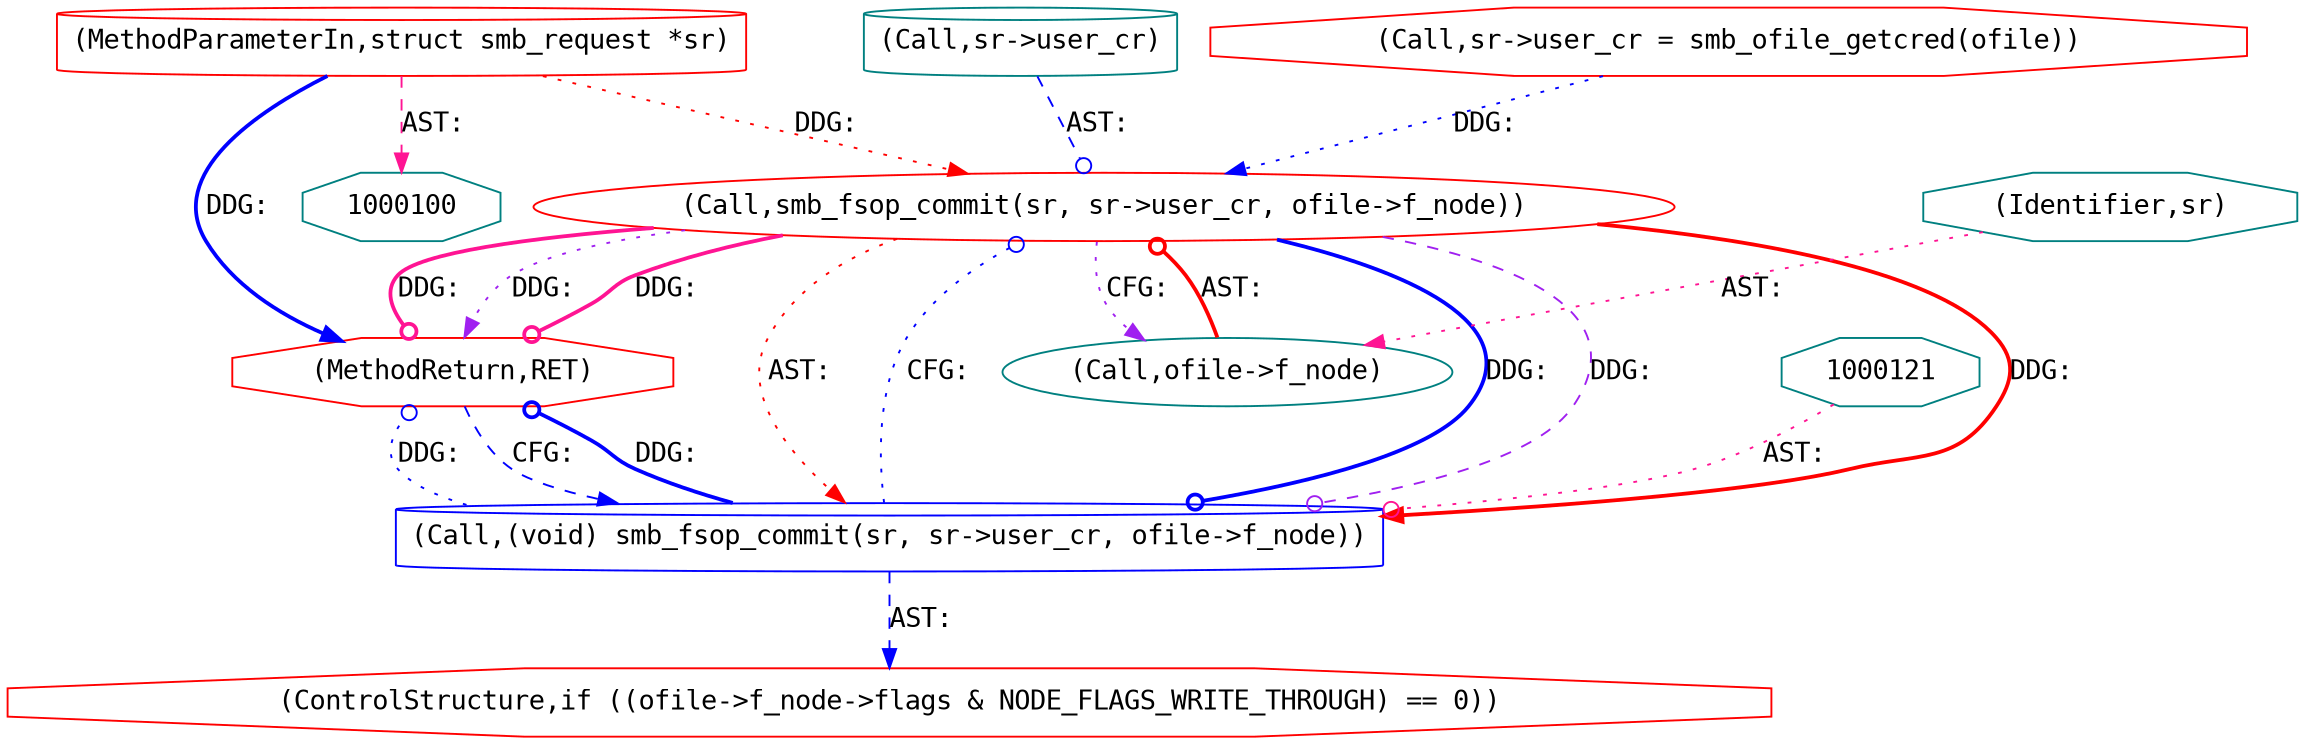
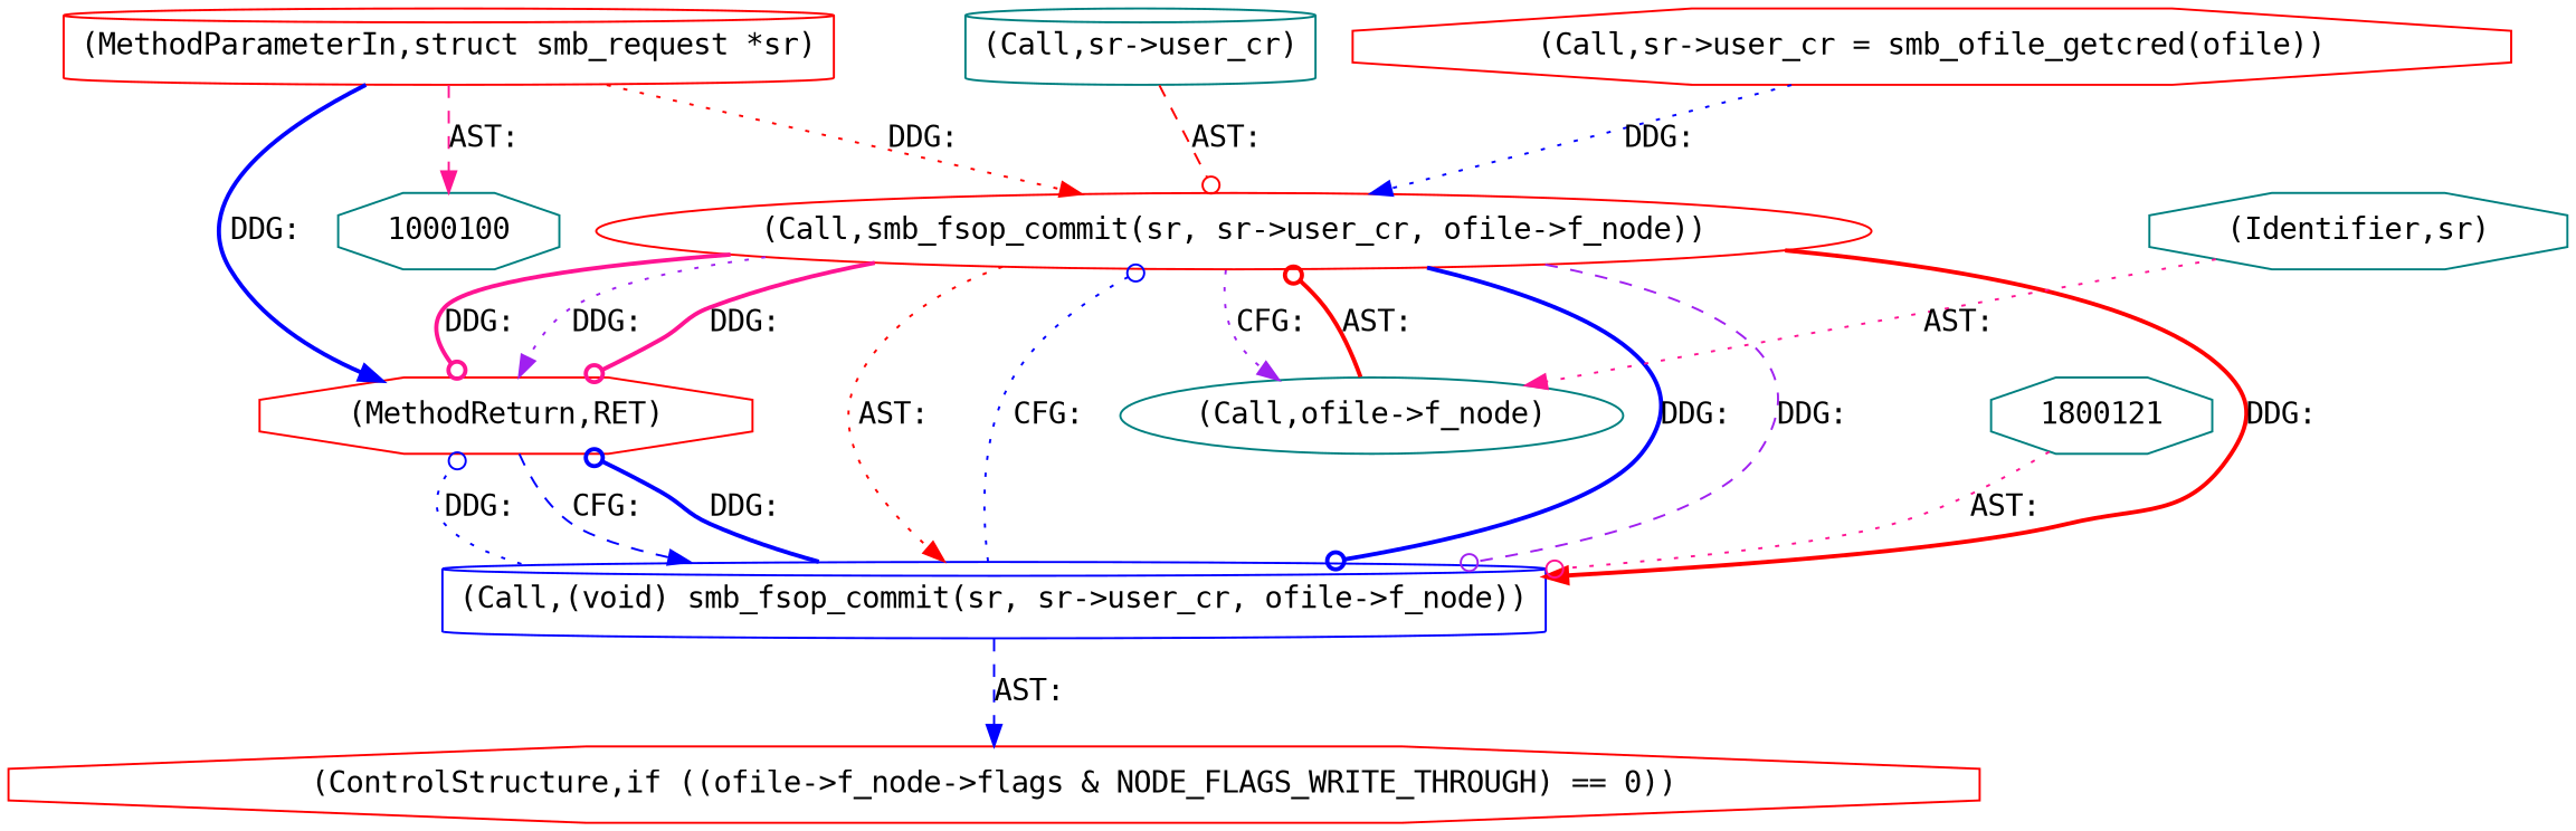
  digraph {
    fontname="DejaVu Sans Mono"
    node [color=red fontname="DejaVu Sans Mono" shape=octagon]
    edge [arrowhead=normal color=blue fontname="DejaVu Sans Mono" style=dotted]
    n1 [label="(MethodParameterIn,struct smb_request *sr)" shape=cylinder]
    n2 [label="(Call,smb_fsop_commit(sr, sr->user_cr, ofile->f_node))" shape=ellipse]
    n3 [label="(MethodReturn,RET)"]
    1000100 [color=teal]
    n5 [color=blue label="(Call,(void) smb_fsop_commit(sr, sr->user_cr, ofile->f_node))" shape=cylinder]
    n6 [color=teal label="(Call,ofile->f_node)" shape=ellipse]
    n7 [label="(ControlStructure,if ((ofile->f_node->flags & NODE_FLAGS_WRITE_THROUGH) == 0))"]
    n8 [label="(Call,sr->user_cr = smb_ofile_getcred(ofile))"]
    n9 [color=teal label="(Call,sr->user_cr)" shape=cylinder]
    n10 [color=teal label="(Identifier,sr)"]
-   1000121 [color=teal]
+   1000121 [color=teal label=1800121]
    n1 -> n2 [color=red label="DDG: "]
    n1 -> n3 [label="DDG: " style=bold]
    n1 -> 1000100 [color=deeppink label="AST: " style=dashed]
    n2 -> n3 [color=purple label="DDG: "]
    n2 -> n3 [arrowhead=odot color=deeppink label="DDG: " style=bold]
    n2 -> n3 [arrowhead=odot color=deeppink label="DDG: " style=bold]
    n2 -> n5 [color=red label="AST: "]
    n2 -> n5 [arrowhead=odot label="DDG: " style=bold]
    n2 -> n5 [arrowhead=odot color=purple label="DDG: " style=dashed]
    n2 -> n5 [color=red label="DDG: " style=bold]
    n2 -> n6 [color=purple label="CFG: "]
    n3 -> n5 [label="CFG: " style=dashed]
    n5 -> n2 [arrowhead=odot label="CFG: "]
    n5 -> n3 [arrowhead=odot label="DDG: " style=bold]
    n5 -> n3 [arrowhead=odot label="DDG: "]
    n5 -> n7 [label="AST: " style=dashed]
    n6 -> n2 [arrowhead=odot color=red label="AST: " style=bold]
    n8 -> n2 [label="DDG: "]
-   n9 -> n2 [arrowhead=odot label="AST: " style=dashed]
+   n9 -> n2 [arrowhead=odot color=red label="AST: " style=dashed]
    n10 -> n6 [color=deeppink label="AST: "]
    1000121 -> n5 [arrowhead=odot color=deeppink label="AST: "]
  }
